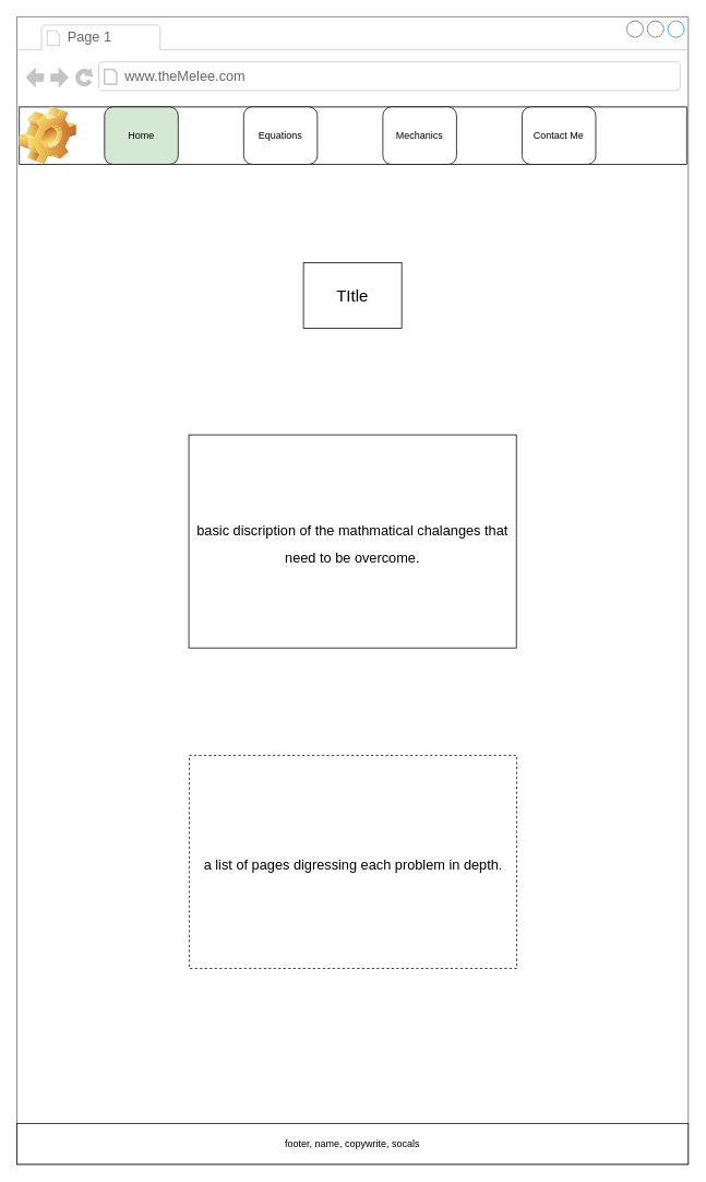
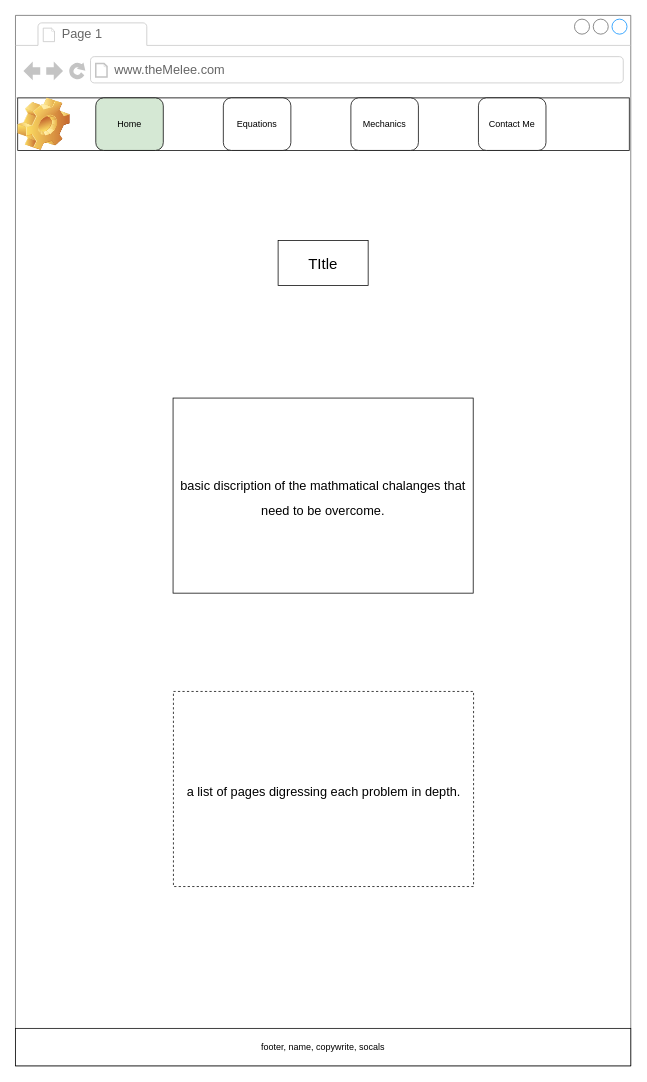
  <mxCell id="0" />
  <mxCell id="1" parent="0" />
  <mxCell id="2" value="" style="strokeWidth=1;shadow=0;dashed=0;align=center;html=1;shape=mxgraph.mockup.containers.browserWindow;rSize=0;strokeColor=#666666;strokeColor2=#008cff;strokeColor3=#c4c4c4;mainText=,;recursiveResize=0;movable=0;" parent="1" vertex="1"><mxGeometry x="20" y="20" width="820" height="1400" as="geometry" /></mxCell>
  <mxCell id="3" value="Page 1" style="strokeWidth=1;shadow=0;dashed=0;align=center;html=1;shape=mxgraph.mockup.containers.anchor;fontSize=17;fontColor=#666666;align=left;" parent="2" vertex="1"><mxGeometry x="60" y="12" width="110" height="26" as="geometry" /></mxCell>
  <mxCell id="4" value="www.theMelee.com" style="strokeWidth=1;shadow=0;dashed=0;align=center;html=1;shape=mxgraph.mockup.containers.anchor;rSize=0;fontSize=17;fontColor=#666666;align=left;" parent="2" vertex="1"><mxGeometry x="130" y="60" width="250" height="26" as="geometry" /></mxCell>
  <mxCell id="5" value="&lt;font style=&quot;font-size: 17px;&quot;&gt;basic discription of the mathmatical chalanges that need to be overcome.&lt;/font&gt;" style="rounded=0;whiteSpace=wrap;html=1;fontSize=28;fillColor=none;" parent="2" vertex="1"><mxGeometry x="210" y="510" width="400" height="260" as="geometry" /></mxCell>
  <mxCell id="6" value="" style="rounded=0;whiteSpace=wrap;html=1;" parent="2" vertex="1"><mxGeometry x="3" y="110" width="815" height="70" as="geometry" /></mxCell>
  <mxCell id="7" value="" style="shape=image;html=1;verticalLabelPosition=bottom;verticalAlign=top;imageAspect=0;image=img/clipart/Gear_128x128.png" parent="2" vertex="1"><mxGeometry x="3" y="110" width="70" height="70" as="geometry" /></mxCell>
- <mxCell id="8" value="&lt;font style=&quot;font-size: 20px;&quot;&gt;TItle&lt;/font&gt;" style="rounded=0;whiteSpace=wrap;html=1;" vertex="1" parent="2"><mxGeometry x="350" y="300" width="120" height="80" as="geometry" /></mxCell>
+ <mxCell id="8" value="&lt;font style=&quot;font-size: 20px;&quot;&gt;TItle&lt;/font&gt;" style="rounded=0;whiteSpace=wrap;html=1;" vertex="1" parent="2"><mxGeometry x="350" y="300" width="120" height="60" as="geometry" /></mxCell>
  <mxCell id="9" value="&lt;font style=&quot;font-size: 17px;&quot;&gt;a list of pages digressing each problem in depth.&lt;/font&gt;" style="rounded=0;whiteSpace=wrap;html=1;fontSize=28;fillColor=none;dashed=1;" vertex="1" parent="2"><mxGeometry x="210.5" y="901" width="400" height="260" as="geometry" /></mxCell>
  <mxCell id="10" value="&lt;div&gt;Home&lt;/div&gt;" style="rounded=1;whiteSpace=wrap;html=1;fillColor=#d5e8d4;" parent="1" vertex="1"><mxGeometry x="127" y="130" width="90" height="70" as="geometry" /></mxCell>
  <mxCell id="11" value="Equations" style="rounded=1;whiteSpace=wrap;html=1;" parent="1" vertex="1"><mxGeometry x="297" y="130" width="90" height="70" as="geometry" /></mxCell>
  <mxCell id="12" value="Mechanics" style="rounded=1;whiteSpace=wrap;html=1;" parent="1" vertex="1"><mxGeometry x="467" y="130" width="90" height="70" as="geometry" /></mxCell>
  <mxCell id="13" value="&lt;div&gt;Contact Me&lt;/div&gt;" style="rounded=1;whiteSpace=wrap;html=1;" parent="1" vertex="1"><mxGeometry x="637" y="130" width="90" height="70" as="geometry" /></mxCell>
  <mxCell id="14" value="&lt;div&gt;footer, name, copywrite, socals&lt;/div&gt;" style="rounded=0;whiteSpace=wrap;html=1;" vertex="1" parent="1"><mxGeometry x="20" y="1370" width="820" height="50" as="geometry" /></mxCell>
